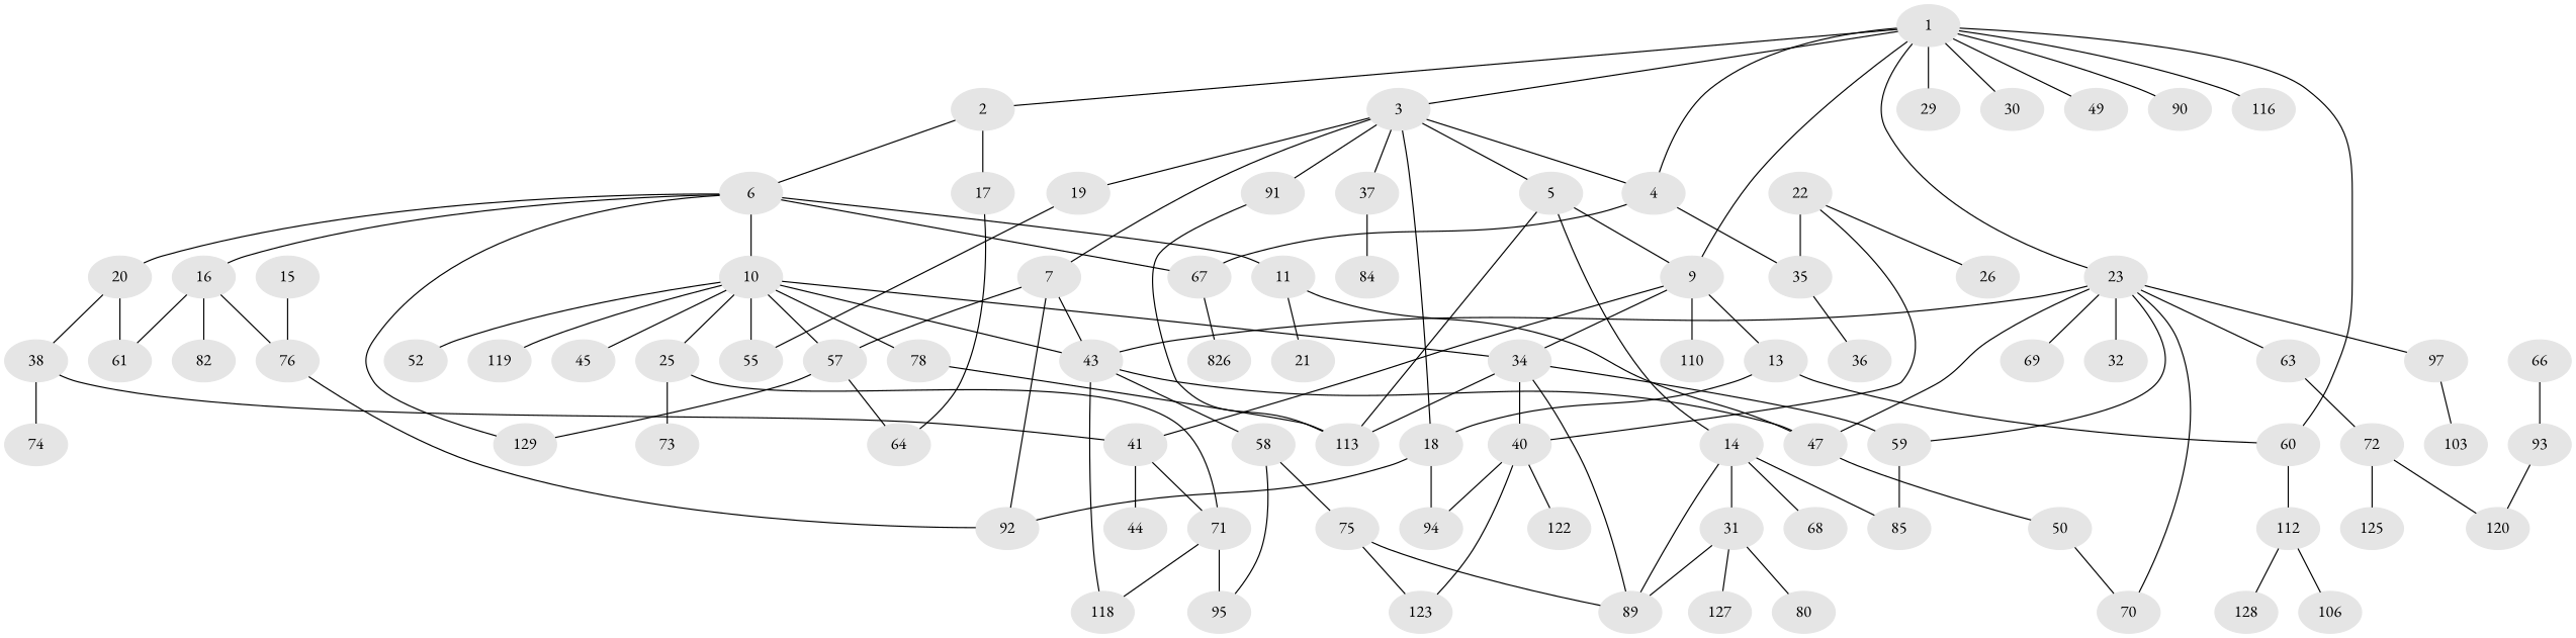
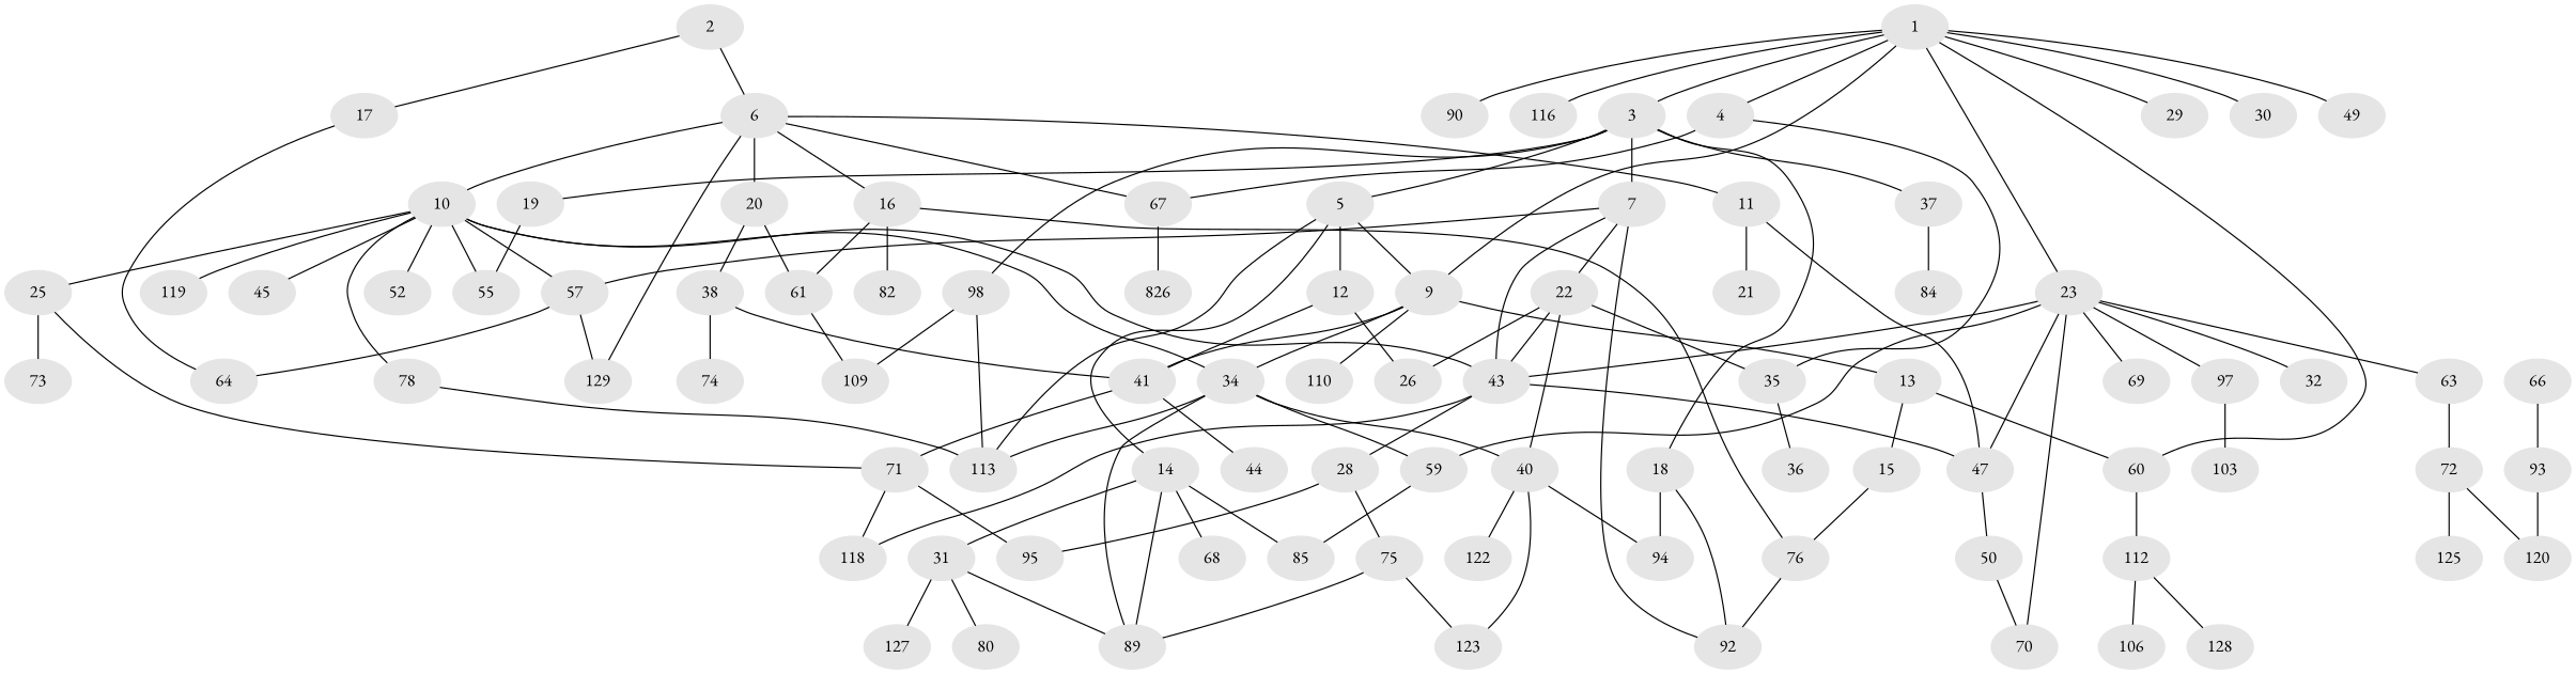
  graph {
    fontname="EB Garamond"
    node [color=gray90 fontname="EB Garamond" style=filled]
    edge [fontname="EB Garamond"]
    1 [super="+8"]
    2
    3 [super="+88"]
    4
    9 [super="+62"]
    23 [super="+33"]
    29
    30
    49 [super="+111"]
    90
    116
    60
    6 [super="+81"]
    17
    5 [super="+53"]
    7 [super="+84"]
    18
    19
    37 [super="+39"]
-   98 [label=91]
+   98
    35 [super="+54"]
    67 [super="+86"]
    13
    34 [super="+112"]
    41
    110
    43 [super="+105"]
    47 [super="+56"]
    32
    59
    63 [super="+121"]
    69
    70
    97
    10 [super="+28"]
    11
    16 [super="+51"]
    20
    129
    64
+   12 [super="+24"]
    14 [super="+79"]
    113 [super="+114"]
    22 [super="+104"]
    57 [super="+77"]
    92
    94 [super="+100"]
    55
    n49 [label=84]
+   109
    36
    n52 [label=826]
    26 [super="+42"]
    31
    68
    85 [super="+96"]
    89
    25
    45 [super="+65"]
    52 [super="+107"]
    78
    119
    21 [super="+27"]
    76
    61
    82
    38 [super="+46"]
    40 [super="+48"]
-   58 [super="+115"]
+   58 [super="+115" label=28]
    118
    75 [super="+101"]
    95
    15
    71 [super="+108"]
    44
    73
    50 [super="+124"]
    n78 [label=112]
    80
    127
    74
    122
    123
    72
    103
    66 [super="+87"]
    93
    106
    128
    120
    125
-   1 -- 2
    1 -- 3
    1 -- 4
    1 -- 9
    1 -- 23
    1 -- 29
    1 -- 30
    1 -- 49
    1 -- 90
    1 -- 116
    1 -- 60
    2 -- 6
    2 -- 17
-   3 -- 4
    3 -- 5
    3 -- 7
    3 -- 18
    3 -- 19
    3 -- 37
    3 -- 98
    4 -- 35
    4 -- 67
    9 -- 13
    9 -- 34
    9 -- 41
    9 -- 110
    23 -- 43
    23 -- 47
    23 -- 32
    23 -- 59
    23 -- 63
    23 -- 69
    23 -- 70
    23 -- 97
    60 -- n78
    6 -- 67
    6 -- 10
    6 -- 11
    6 -- 16
    6 -- 20
    6 -- 129
    17 -- 64
    5 -- 9
+   5 -- 12
    5 -- 14
    5 -- 113
    7 -- 43
+   7 -- 22
    7 -- 57
    7 -- 92
    18 -- 92
    18 -- 94
    19 -- 55
    37 -- n49
    98 -- 113
+   98 -- 109
    35 -- 36
    67 -- n52
    13 -- 60
-   13 -- 18
+   13 -- 15
    34 -- 59
    34 -- 113
    34 -- 89
    34 -- 40
    41 -- 71
    41 -- 44
    43 -- 47
    43 -- 58
    43 -- 118
    47 -- 50
    59 -- 85
    63 -- 72
    97 -- 103
    10 -- 34
    10 -- 43
    10 -- 57
    10 -- 55
    10 -- 25
    10 -- 45
    10 -- 52
    10 -- 78
    10 -- 119
    11 -- 47
    11 -- 21
    16 -- 76
    16 -- 61
    16 -- 82
    20 -- 61
    20 -- 38
+   12 -- 41
+   12 -- 26
    14 -- 31
    14 -- 68
    14 -- 85
    14 -- 89
    22 -- 35
+   22 -- 43
    22 -- 26
    22 -- 40
    57 -- 129
    57 -- 64
    31 -- 89
    31 -- 80
    31 -- 127
    25 -- 71
    25 -- 73
    78 -- 113
    76 -- 92
+   61 -- 109
    38 -- 41
    38 -- 74
    40 -- 94
    40 -- 122
    40 -- 123
    58 -- 75
    58 -- 95
    75 -- 89
    75 -- 123
    15 -- 76
    71 -- 118
    71 -- 95 [weight=2]
    50 -- 70
    n78 -- 106
    n78 -- 128
    72 -- 120
    72 -- 125
    66 -- 93
    93 -- 120
  }
